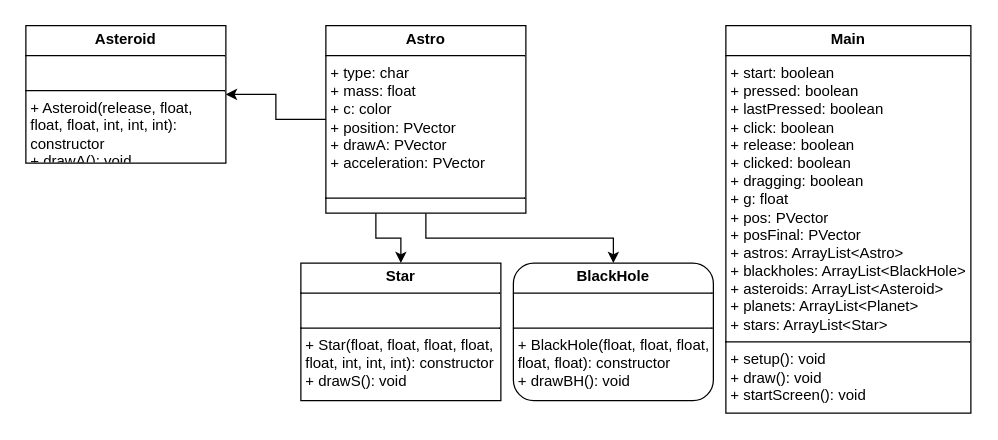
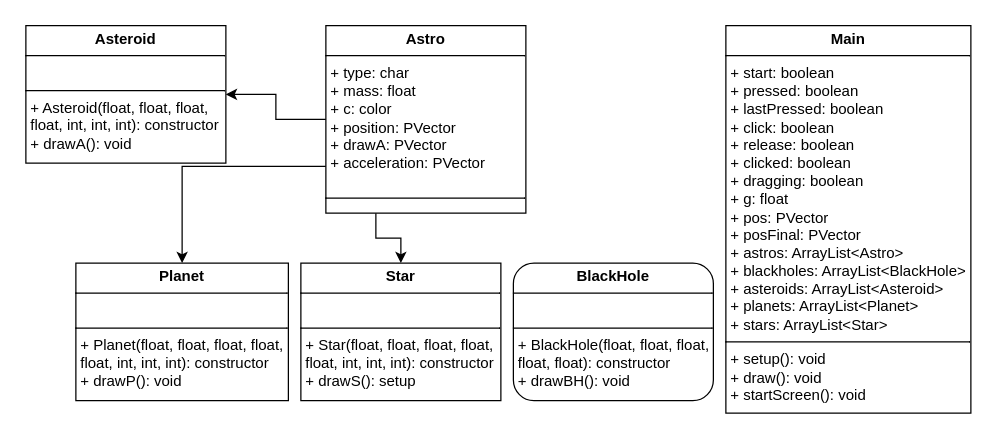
  <mxCell id="0" />
  <mxCell id="1" parent="0" />
  <mxCell id="2" value="&lt;p style=&quot;margin:0px;margin-top:4px;text-align:center;&quot;&gt;&lt;b&gt;Main&lt;/b&gt;&lt;/p&gt;&lt;hr size=&quot;1&quot; style=&quot;border-style:solid;&quot;&gt;&lt;p style=&quot;margin:0px;margin-left:4px;&quot;&gt;+ start: boolean&lt;/p&gt;&lt;p style=&quot;margin:0px;margin-left:4px;&quot;&gt;+ pressed: boolean&lt;/p&gt;&lt;p style=&quot;margin:0px;margin-left:4px;&quot;&gt;+ lastPressed: boolean&lt;/p&gt;&lt;p style=&quot;margin:0px;margin-left:4px;&quot;&gt;+ click: boolean&lt;/p&gt;&lt;p style=&quot;margin:0px;margin-left:4px;&quot;&gt;+ release: boolean&lt;/p&gt;&lt;p style=&quot;margin:0px;margin-left:4px;&quot;&gt;+ clicked: boolean&lt;/p&gt;&lt;p style=&quot;margin:0px;margin-left:4px;&quot;&gt;+ dragging: boolean&lt;/p&gt;&lt;p style=&quot;margin:0px;margin-left:4px;&quot;&gt;+ g: float&lt;/p&gt;&lt;p style=&quot;margin:0px;margin-left:4px;&quot;&gt;+ pos: PVector&lt;/p&gt;&lt;p style=&quot;margin:0px;margin-left:4px;&quot;&gt;+ posFinal: PVector&lt;/p&gt;&lt;p style=&quot;margin:0px;margin-left:4px;&quot;&gt;+ astros: ArrayList&amp;lt;Astro&amp;gt;&lt;/p&gt;&lt;p style=&quot;margin:0px;margin-left:4px;&quot;&gt;+ blackholes: ArrayList&amp;lt;BlackHole&amp;gt;&lt;/p&gt;&lt;p style=&quot;margin:0px;margin-left:4px;&quot;&gt;+ asteroids: ArrayList&amp;lt;Asteroid&amp;gt;&lt;/p&gt;&lt;p style=&quot;margin:0px;margin-left:4px;&quot;&gt;+ planets: ArrayList&amp;lt;Planet&amp;gt;&lt;/p&gt;&lt;p style=&quot;margin:0px;margin-left:4px;&quot;&gt;+ stars: ArrayList&amp;lt;Star&amp;gt;&lt;/p&gt;&lt;hr size=&quot;1&quot; style=&quot;border-style:solid;&quot;&gt;&lt;p style=&quot;margin:0px;margin-left:4px;&quot;&gt;+ setup(): void&lt;/p&gt;&lt;p style=&quot;margin:0px;margin-left:4px;&quot;&gt;+ draw(): void&lt;/p&gt;&lt;p style=&quot;margin:0px;margin-left:4px;&quot;&gt;+ startScreen(): void&lt;/p&gt;" style="verticalAlign=top;align=left;overflow=fill;html=1;whiteSpace=wrap;" vertex="1" parent="1"><mxGeometry x="580" y="20" width="196" height="310" as="geometry" /></mxCell>
- <mxCell id="3" style="edgeStyle=orthogonalEdgeStyle;rounded=0;orthogonalLoop=1;jettySize=auto;html=1;" edge="1" parent="1" source="7" target="8"><mxGeometry relative="1" as="geometry"><mxPoint x="480" y="210" as="targetPoint" /></mxGeometry></mxCell>
  <mxCell id="4" style="edgeStyle=orthogonalEdgeStyle;rounded=0;orthogonalLoop=1;jettySize=auto;html=1;exitX=0.25;exitY=1;exitDx=0;exitDy=0;entryX=0.5;entryY=0;entryDx=0;entryDy=0;" edge="1" parent="1" source="7" target="9"><mxGeometry relative="1" as="geometry" /></mxCell>
+ <mxCell id="5" style="edgeStyle=orthogonalEdgeStyle;rounded=0;orthogonalLoop=1;jettySize=auto;html=1;exitX=0;exitY=0.75;exitDx=0;exitDy=0;entryX=0.5;entryY=0;entryDx=0;entryDy=0;" edge="1" parent="1" source="7" target="10"><mxGeometry relative="1" as="geometry" /></mxCell>
  <mxCell id="6" style="edgeStyle=orthogonalEdgeStyle;rounded=0;orthogonalLoop=1;jettySize=auto;html=1;entryX=1;entryY=0.5;entryDx=0;entryDy=0;" edge="1" parent="1" source="7" target="11"><mxGeometry relative="1" as="geometry" /></mxCell>
  <mxCell id="7" value="&lt;p style=&quot;margin:0px;margin-top:4px;text-align:center;&quot;&gt;&lt;b&gt;Astro&lt;/b&gt;&lt;/p&gt;&lt;hr size=&quot;1&quot; style=&quot;border-style:solid;&quot;&gt;&lt;p style=&quot;margin:0px;margin-left:4px;&quot;&gt;+ type: char&lt;/p&gt;&lt;p style=&quot;margin:0px;margin-left:4px;&quot;&gt;+ mass: float&lt;/p&gt;&lt;p style=&quot;margin:0px;margin-left:4px;&quot;&gt;+ c: color&lt;/p&gt;&lt;p style=&quot;margin:0px;margin-left:4px;&quot;&gt;+ position: PVector&lt;/p&gt;&lt;p style=&quot;margin:0px;margin-left:4px;&quot;&gt;+ drawA: PVector&lt;/p&gt;&lt;p style=&quot;margin:0px;margin-left:4px;&quot;&gt;+ acceleration: PVector&lt;/p&gt;&lt;p style=&quot;margin:0px;margin-left:4px;&quot;&gt;&lt;br&gt;&lt;/p&gt;&lt;hr size=&quot;1&quot; style=&quot;border-style:solid;&quot;&gt;&lt;p style=&quot;margin:0px;margin-left:4px;&quot;&gt;&lt;br&gt;&lt;/p&gt;" style="verticalAlign=top;align=left;overflow=fill;html=1;whiteSpace=wrap;" vertex="1" parent="1"><mxGeometry x="260" y="20" width="160" height="150" as="geometry" /></mxCell>
  <mxCell id="8" value="&lt;p style=&quot;margin:0px;margin-top:4px;text-align:center;&quot;&gt;&lt;b&gt;BlackHole&lt;/b&gt;&lt;/p&gt;&lt;hr size=&quot;1&quot; style=&quot;border-style:solid;&quot;&gt;&lt;p style=&quot;margin:0px;margin-left:4px;&quot;&gt;&lt;br&gt;&lt;/p&gt;&lt;hr size=&quot;1&quot; style=&quot;border-style:solid;&quot;&gt;&lt;p style=&quot;margin:0px;margin-left:4px;&quot;&gt;+ BlackHole(float, float, float, float, float): constructor&lt;/p&gt;&lt;p style=&quot;margin:0px;margin-left:4px;&quot;&gt;+ drawBH(): void&lt;/p&gt;" style="verticalAlign=top;align=left;overflow=fill;html=1;whiteSpace=wrap;rounded=1;" vertex="1" parent="1"><mxGeometry x="410" y="210" width="160" height="110" as="geometry" /></mxCell>
- <mxCell id="9" value="&lt;p style=&quot;margin:0px;margin-top:4px;text-align:center;&quot;&gt;&lt;b&gt;Star&lt;/b&gt;&lt;/p&gt;&lt;hr size=&quot;1&quot; style=&quot;border-style:solid;&quot;&gt;&lt;p style=&quot;margin:0px;margin-left:4px;&quot;&gt;&lt;br&gt;&lt;/p&gt;&lt;hr size=&quot;1&quot; style=&quot;border-style:solid;&quot;&gt;&lt;p style=&quot;margin:0px;margin-left:4px;&quot;&gt;+ Star(float, float, float, float, float, int, int, int): constructor&lt;/p&gt;&lt;p style=&quot;margin:0px;margin-left:4px;&quot;&gt;+ drawS(): void&lt;/p&gt;" style="verticalAlign=top;align=left;overflow=fill;html=1;whiteSpace=wrap;" vertex="1" parent="1"><mxGeometry x="240" y="210" width="160" height="110" as="geometry" /></mxCell>
- <mxCell id="11" value="&lt;p style=&quot;margin:0px;margin-top:4px;text-align:center;&quot;&gt;&lt;b&gt;Asteroid&lt;/b&gt;&lt;/p&gt;&lt;hr size=&quot;1&quot; style=&quot;border-style:solid;&quot;&gt;&lt;p style=&quot;margin:0px;margin-left:4px;&quot;&gt;&lt;br&gt;&lt;/p&gt;&lt;hr size=&quot;1&quot; style=&quot;border-style:solid;&quot;&gt;&lt;p style=&quot;margin:0px;margin-left:4px;&quot;&gt;+ Asteroid&lt;span style=&quot;background-color: initial;&quot;&gt;(release, float, float, float, int, int, int): constructor&lt;/span&gt;&lt;/p&gt;&lt;p style=&quot;margin:0px;margin-left:4px;&quot;&gt;&lt;span style=&quot;background-color: initial;&quot;&gt;+ drawA(): void&lt;/span&gt;&lt;/p&gt;" style="verticalAlign=top;align=left;overflow=fill;html=1;whiteSpace=wrap;" vertex="1" parent="1"><mxGeometry x="20" y="20" width="160" height="110" as="geometry" /></mxCell>
+ <mxCell id="9" value="&lt;p style=&quot;margin:0px;margin-top:4px;text-align:center;&quot;&gt;&lt;b&gt;Star&lt;/b&gt;&lt;/p&gt;&lt;hr size=&quot;1&quot; style=&quot;border-style:solid;&quot;&gt;&lt;p style=&quot;margin:0px;margin-left:4px;&quot;&gt;&lt;br&gt;&lt;/p&gt;&lt;hr size=&quot;1&quot; style=&quot;border-style:solid;&quot;&gt;&lt;p style=&quot;margin:0px;margin-left:4px;&quot;&gt;+ Star(float, float, float, float, float, int, int, int): constructor&lt;/p&gt;&lt;p style=&quot;margin:0px;margin-left:4px;&quot;&gt;+ drawS(): setup&lt;/p&gt;" style="verticalAlign=top;align=left;overflow=fill;html=1;whiteSpace=wrap;" vertex="1" parent="1"><mxGeometry x="240" y="210" width="160" height="110" as="geometry" /></mxCell>
+ <mxCell id="10" value="&lt;p style=&quot;margin:0px;margin-top:4px;text-align:center;&quot;&gt;&lt;b&gt;Planet&lt;/b&gt;&lt;/p&gt;&lt;hr size=&quot;1&quot; style=&quot;border-style:solid;&quot;&gt;&lt;p style=&quot;margin:0px;margin-left:4px;&quot;&gt;&lt;br&gt;&lt;/p&gt;&lt;hr size=&quot;1&quot; style=&quot;border-style:solid;&quot;&gt;&lt;p style=&quot;margin:0px;margin-left:4px;&quot;&gt;+ Planet(float, float, float, float, float, int, int, int): constructor&lt;/p&gt;&lt;p style=&quot;margin:0px;margin-left:4px;&quot;&gt;+ drawP(): void&lt;/p&gt;" style="verticalAlign=top;align=left;overflow=fill;html=1;whiteSpace=wrap;" vertex="1" parent="1"><mxGeometry x="60" y="210" width="170" height="110" as="geometry" /></mxCell>
+ <mxCell id="11" value="&lt;p style=&quot;margin:0px;margin-top:4px;text-align:center;&quot;&gt;&lt;b&gt;Asteroid&lt;/b&gt;&lt;/p&gt;&lt;hr size=&quot;1&quot; style=&quot;border-style:solid;&quot;&gt;&lt;p style=&quot;margin:0px;margin-left:4px;&quot;&gt;&lt;br&gt;&lt;/p&gt;&lt;hr size=&quot;1&quot; style=&quot;border-style:solid;&quot;&gt;&lt;p style=&quot;margin:0px;margin-left:4px;&quot;&gt;+ Asteroid&lt;span style=&quot;background-color: initial;&quot;&gt;(float, float, float, float, int, int, int): constructor&lt;/span&gt;&lt;/p&gt;&lt;p style=&quot;margin:0px;margin-left:4px;&quot;&gt;&lt;span style=&quot;background-color: initial;&quot;&gt;+ drawA(): void&lt;/span&gt;&lt;/p&gt;" style="verticalAlign=top;align=left;overflow=fill;html=1;whiteSpace=wrap;" vertex="1" parent="1"><mxGeometry x="20" y="20" width="160" height="110" as="geometry" /></mxCell>
